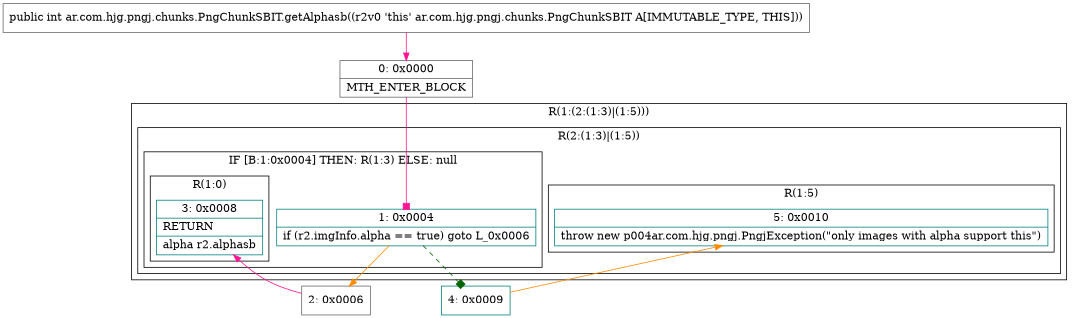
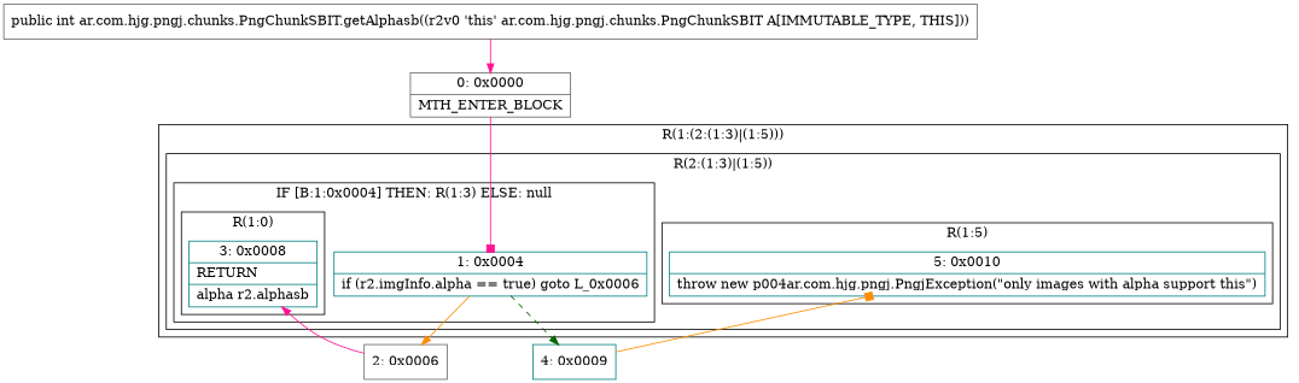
  digraph {
    node [color=teal shape=record]
    edge [arrowhead=normal color=deeppink]
    n1 [label="{3\:\ 0x0008|RETURN\l|alpha r2.alphasb\l}"]
    n2 [label="{1\:\ 0x0004|if (r2.imgInfo.alpha == true) goto L_0x0006\l}"]
    n3 [label="{5\:\ 0x0010|throw new p004ar.com.hjg.pngj.PngjException(\"only images with alpha support this\")\l}"]
    n4 [color=gray40 label="{2\:\ 0x0006}"]
    n5 [label="{4\:\ 0x0009}"]
    n6 [color=gray40 label="{0\:\ 0x0000|MTH_ENTER_BLOCK\l}"]
    n7 [color=gray40 label="{public int ar.com.hjg.pngj.chunks.PngChunkSBIT.getAlphasb((r2v0 'this' ar.com.hjg.pngj.chunks.PngChunkSBIT A[IMMUTABLE_TYPE, THIS])) }"]
    subgraph cluster_1 {
      label="R(1:(2:(1:3)|(1:5)))"
      subgraph cluster_2 {
        label="R(2:(1:3)|(1:5))"
        subgraph cluster_3 {
          label="IF [B:1:0x0004] THEN: R(1:3) ELSE: null"
          n2
          subgraph cluster_4 {
            label="R(1:0)"
            n1
          }
        }
        subgraph cluster_5 {
          label="R(1:5)"
          n3
        }
      }
    }
    n2 -> n4 [color=darkorange]
-   n2 -> n5 [arrowhead=box color=darkgreen style=dashed]
+   n2 -> n5 [color=darkgreen style=dashed]
    n4 -> n1
-   n5 -> n3 [color=darkorange]
+   n5 -> n3 [arrowhead=box color=darkorange]
    n6 -> n2 [arrowhead=box]
    n7 -> n6
  }
